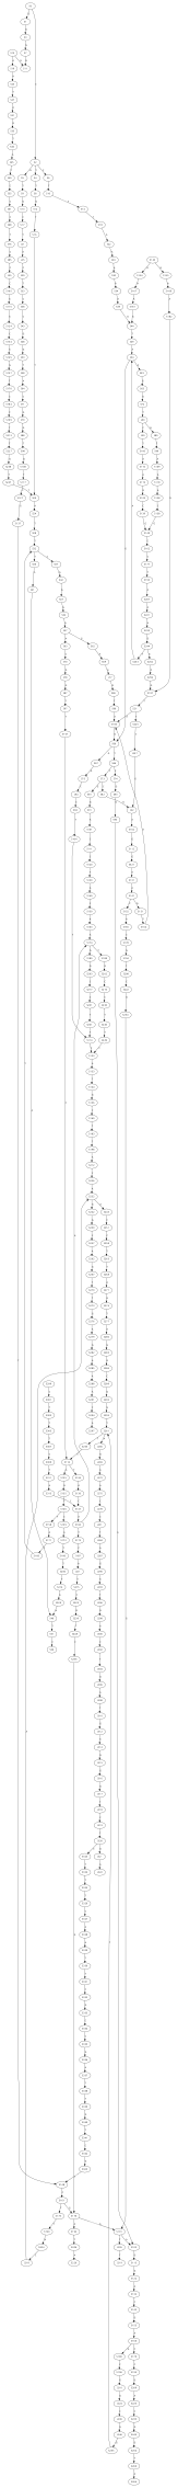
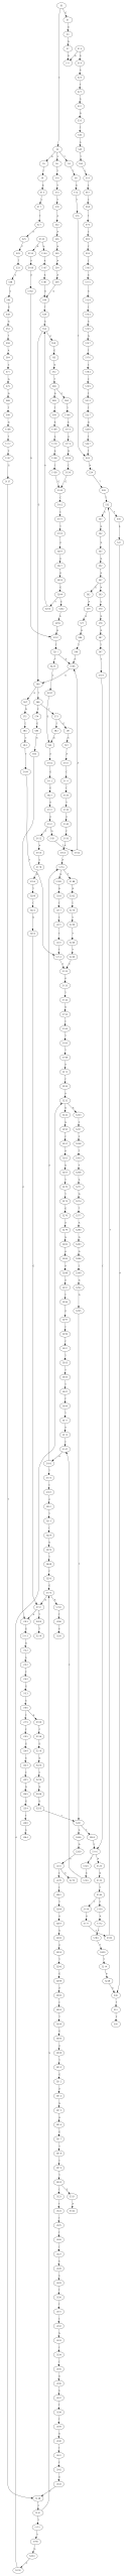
  strict digraph {
    fontname="Open Sans"
    node [fontname="Open Sans"]
    edge [fontname="Open Sans"]
    S0
    S1
    S2
    S3
    S4
    S5
    S6
    S7
    S8
    S9
    S10
    S11
    S12
    S13
    S14
    S16
    S17
    S18
    S15
    S19
    S20
    S21
    S22
    S23
    S24
    S25
    S26
    S27
    S28
    S29
    S30
    S31
    S32
    S33
    S34
    S35
    S36
    S37
    S38
    S39
    S40
    S41
    S42
    S43
    S44
    S45
    S46
    S47
    S48
    S49
    S50
    S51
    S52
    S53
    S54
    S55
    S56
    S57
    S58
    S59
    S60
    S61
    S62
    S63
    S64
    S65
    S66
    S67
    S68
    S69
    S70
    S71
    S72
    S73
    S74
    S75
    S76
    S77
    S78
    S79
    S80
    S81
    S82
    S83
    S84
    S85
    S86
    S87
    S88
    S89
    S90
    S91
    S92
    S93
    S94
    S95
    S96
    S97
    S98
    S99
    S100
    S101
    S102
    S103
    S104
    S105
    S106
    S107
    S108
    S109
    S110
    S111
    S112
    S113
    S114
    S115
    S116
    S117
    S118
    S119
    S120
    n122 [label=S521]
    S122
    S123
    S124
    S125
    S126
    S127
    S128
    S129
    S130
    S131
    S132
    S133
    S134
    S135
    S136
    S137
    S138
    S139
    S140
    S141
    S142
    S144
    S145
    S146
    S147
    S148
    S149
    S150
    S151
    S152
    S153
    S143
    S154
    S155
    S156
    S157
    S158
    S159
    S160
    S161
    S162
    S163
    S164
    S165
    S166
    S167
    S168
    S169
    S170
    S171
    S172
    S173
    S174
    S175
    S176
    S177
    S178
    S179
    S180
    S181
    S182
    S183
    S184
    S185
    S186
    S187
    S188
    S189
    S190
    S191
    S192
    S193
    S194
    S195
    S196
    S197
    S198
    S199
    S200
    S201
    S202
    S203
    S204
    S205
    S206
    S207
    S208
    S209
    S210
    S211
    S212
    S213
    S214
    S215
    S216
    S217
    S218
    S219
    S220
    S221
    S222
    S223
    S224
    S225
    S226
    S227
    S228
    S229
    S230
    S231
    S232
    S233
    S234
    S235
    S236
    S237
    S238
    S239
    S240
    S241
    S242
    S243
    S244
    S245
    S246
    S247
    n249 [label=S448]
    S249
    S250
    S251
    S252
    S253
    S254
    S255
    S256
    S257
    S258
    S259
    S260
    S261
    S262
    S263
    S264
    S265
    S266
    S267
    S268
    S269
    S270
    S271
    S272
    S273
    S274
    S275
    S276
    S277
    S278
    S279
    S280
    S281
    S282
    S283
    S284
    S285
    S286
    S287
    S288
    S289
    S290
    S291
    S292
    S293
    S294
    S295
    S296
    S297
    S298
    S299
    S300
    S301
    S302
    S303
    S304
    S305
    S306
    S307
    S308
    S309
    S310
    S311
    S312
    S313
    S314
    S315
    S316
    S317
    S318
    S319
    S320
    S321
    S323
    S322
    S324
    S325
    S326
    S327
    S328
    S329
    S330
    S331
    S332
    S333
    S334
    S335
    S336
    S337
    S338
    S339
    S340
    S341
    S342
    S343
    S0 -> S1 [label=G]
    S0 -> S2 [label=C]
    S1 -> S3 [label=G]
    S2 -> S4 [label=T]
    S2 -> S5 [label=G]
    S2 -> S6 [label=C]
    S3 -> S7 [label=G]
    S4 -> S8 [label=T]
    S5 -> S9 [label=T]
    S6 -> S10 [label=T]
    S7 -> S11 [label=G]
    S8 -> S12 [label=G]
    S9 -> S13 [label=G]
    S10 -> S14 [label=T]
    S12 -> S16 [label=T]
    S13 -> S17 [label=C]
    S14 -> S18 [label=T]
    S16 -> S20 [label=T]
    S17 -> S21 [label=T]
    S18 -> S22 [label=A]
    S15 -> S11 [label=G]
    S15 -> S19 [label=A]
    S19 -> S23 [label=A]
    S20 -> S24 [label=A]
    S21 -> S25 [label=A]
    S22 -> S26 [label=A]
    S23 -> S27 [label=T]
    S24 -> S28 [label=T]
    S25 -> S29 [label=C]
    S26 -> S30 [label=A]
    S27 -> S31 [label=A]
    S28 -> S32 [label=T]
    S29 -> S33 [label=T]
    S30 -> S34 [label=A]
    S31 -> S35 [label=G]
    S32 -> S36 [label=T]
    S32 -> S37 [label=C]
    S33 -> S38 [label=C]
    S34 -> S39 [label=A]
    S35 -> S40 [label=T]
    S36 -> S41 [label=A]
    S37 -> S42 [label=G]
    S38 -> S43 [label=C]
    S39 -> S44 [label=G]
    S40 -> S45 [label=A]
    S41 -> S46 [label=A]
    S42 -> S47 [label=G]
    S43 -> S48 [label=G]
    S44 -> S49 [label=T]
    S45 -> S50 [label=T]
    S46 -> S51 [label=T]
    S47 -> S52 [label=G]
    S48 -> S53 [label=G]
    S49 -> S54 [label=A]
    S50 -> S55 [label=C]
    S51 -> S56 [label=C]
    S52 -> S57 [label=A]
    S53 -> S58 [label=T]
    S54 -> S59 [label=A]
    S54 -> S60 [label=G]
    S55 -> S61 [label=C]
    S57 -> S62 [label=G]
    S57 -> S63 [label=A]
    S58 -> S64 [label=A]
    S59 -> S65 [label=G]
    S60 -> S66 [label=T]
    S60 -> S67 [label=G]
    S61 -> S68 [label=C]
    S62 -> S69 [label=A]
    S63 -> S70 [label=C]
    S64 -> S71 [label=C]
    S65 -> S72 [label=G]
    S66 -> S73 [label=T]
    S66 -> S74 [label=C]
    S67 -> S75 [label=G]
    S68 -> S76 [label=T]
    S69 -> S77 [label=A]
    S70 -> S78 [label=G]
    S71 -> S79 [label=G]
    S72 -> S80 [label=T]
    S73 -> S81 [label=G]
    S73 -> S82 [label=C]
    S74 -> S83 [label=G]
    S75 -> S84 [label=C]
    S76 -> S85 [label=C]
    S77 -> S86 [label=G]
    S78 -> S87 [label=G]
    S79 -> S88 [label=G]
    S80 -> S89 [label=G]
    S80 -> S90 [label=C]
    S81 -> S91 [label=G]
    S82 -> S92 [label=G]
    S83 -> S93 [label=G]
    S84 -> S94 [label=C]
    S85 -> S95 [label=C]
    S86 -> S96 [label=T]
    S87 -> S97 [label=T]
    S88 -> S98 [label=T]
    S89 -> S99 [label=T]
    S90 -> S100 [label=T]
    S91 -> S101 [label=A]
    S92 -> S102 [label=A]
    S93 -> S103 [label=A]
    S94 -> S104 [label=T]
    S95 -> S105 [label=C]
    S96 -> S106 [label=A]
    S97 -> S107 [label=T]
    S98 -> S108 [label=G]
    S99 -> S109 [label=A]
    S100 -> S110 [label=A]
    S101 -> S111 [label=C]
    S102 -> S112 [label=G]
    S103 -> S113 [label=G]
    S104 -> S114 [label=T]
    S105 -> S115 [label=A]
    S106 -> S60 [label=G]
    S107 -> S116 [label=C]
    S108 -> S117 [label=T]
    S109 -> S118 [label=A]
    S110 -> S119 [label=A]
    S111 -> S120 [label=C]
    S112 -> n122 [label=G]
    S113 -> S122 [label=G]
    S114 -> S123 [label=C]
    S115 -> S124 [label=A]
    S116 -> S125 [label=A]
    S116 -> S126 [label=T]
    S117 -> S127 [label=C]
    S118 -> S128 [label=A]
    S119 -> S129 [label=G]
    S120 -> S130 [label=T]
    n122 -> S131 [label=A]
    S122 -> S132 [label=A]
    S123 -> S133 [label=A]
    S124 -> S134 [label=C]
    S125 -> S135 [label=G]
    S126 -> S136 [label=A]
    S127 -> S137 [label=G]
    S128 -> S138 [label=C]
    S129 -> S139 [label=C]
    S130 -> S140 [label=A]
    S131 -> S141 [label=A]
    S132 -> S142 [label=C]
    S133 -> S144 [label=T]
    S134 -> S145 [label=A]
    S135 -> S146 [label=T]
    S136 -> S147 [label=C]
    S137 -> S148 [label=T]
    S138 -> S149 [label=G]
    S139 -> S149 [label=G]
    S140 -> S150 [label=C]
    S141 -> S151 [label=G]
    S141 -> S152 [label=C]
    S142 -> S153 [label=G]
    S144 -> S156 [label=G]
    S145 -> S157 [label=G]
    S146 -> S158 [label=T]
    S146 -> S159 [label=C]
    S147 -> S160 [label=A]
    S148 -> S161 [label=C]
    S149 -> S162 [label=C]
    S150 -> S163 [label=A]
    S151 -> S164 [label=T]
    S152 -> S165 [label=A]
    S153 -> S166 [label=A]
    S143 -> S154 [label=A]
    S143 -> S155 [label=G]
    S154 -> S167 [label=A]
    S155 -> S168 [label=A]
    S156 -> S169 [label=C]
    S157 -> S170 [label=T]
    S158 -> S171 [label=A]
    S159 -> S172 [label=A]
    S160 -> S173 [label=T]
    S160 -> S174 [label=A]
    S161 -> S175 [label=T]
    S161 -> S176 [label=G]
    S162 -> S177 [label=C]
    S163 -> S174 [label=A]
    S164 -> S106 [label=A]
    S165 -> S178 [label=C]
    S166 -> S179 [label=C]
    S166 -> S180 [label=G]
    S167 -> S181 [label=A]
    S168 -> S182 [label=A]
    S169 -> S183 [label=T]
    S170 -> S184 [label=C]
    S171 -> S185 [label=T]
    S172 -> S186 [label=T]
    S173 -> S187 [label=C]
    S174 -> S188 [label=T]
    S174 -> S189 [label=G]
    S175 -> S190 [label=T]
    S176 -> S191 [label=G]
    S176 -> S192 [label=A]
    S177 -> S193 [label=T]
    S178 -> S194 [label=G]
    S179 -> S195 [label=C]
    S180 -> S196 [label=C]
    S181 -> S44 [label=G]
    S182 -> S197 [label=G]
    S183 -> S198 [label=T]
    S184 -> S199 [label=C]
    S185 -> S32 [label=T]
    S186 -> S200 [label=T]
    S187 -> S201 [label=A]
    S188 -> S202 [label=G]
    S189 -> S203 [label=G]
    S190 -> S204 [label=A]
    S191 -> S103 [label=A]
    S191 -> S205 [label=T]
    S192 -> S206 [label=T]
    S193 -> S207 [label=A]
    S194 -> S208 [label=T]
    S195 -> S209 [label=G]
    S196 -> S210 [label=G]
    S197 -> S211 [label=T]
    S198 -> S212 [label=A]
    S199 -> S213 [label=T]
    S200 -> S214 [label=T]
    S201 -> S215 [label=T]
    S202 -> S216 [label=C]
    S203 -> S217 [label=C]
    S204 -> S218 [label=C]
    S205 -> S219 [label=T]
    S206 -> S220 [label=A]
    S207 -> S221 [label=A]
    S208 -> S222 [label=C]
    S209 -> S223 [label=A]
    S210 -> S224 [label=G]
    S211 -> S106 [label=A]
    S211 -> S225 [label=T]
    S212 -> S226 [label=C]
    S213 -> S227 [label=T]
    S214 -> S228 [label=A]
    S215 -> S229 [label=C]
    S216 -> S230 [label=C]
    S217 -> S231 [label=C]
    S218 -> S232 [label=A]
    S221 -> S233 [label=A]
    S222 -> S234 [label=G]
    S223 -> S235 [label=C]
    S224 -> S236 [label=C]
    S225 -> S237 [label=C]
    S226 -> S232 [label=A]
    S227 -> S238 [label=G]
    S228 -> S46 [label=A]
    S229 -> S239 [label=G]
    S230 -> S240 [label=T]
    S231 -> S241 [label=T]
    S232 -> S242 [label=G]
    S232 -> S243 [label=A]
    S233 -> S244 [label=G]
    S234 -> S191 [label=G]
    S235 -> S245 [label=G]
    S236 -> S246 [label=G]
    S237 -> S92 [label=G]
    S238 -> S247 [label=T]
    S239 -> n249 [label=T]
    S240 -> S249 [label=T]
    S241 -> S114 [label=T]
    S242 -> S250 [label=G]
    S243 -> S251 [label=C]
    S244 -> S252 [label=A]
    S244 -> S253 [label=T]
    S245 -> S254 [label=G]
    S246 -> S255 [label=G]
    S247 -> S20 [label=T]
    n249 -> S256 [label=C]
    S249 -> S123 [label=C]
    S250 -> S257 [label=C]
    S251 -> S258 [label=C]
    S252 -> S259 [label=A]
    S253 -> S54 [label=A]
    S254 -> S260 [label=T]
    S255 -> S261 [label=T]
    S256 -> S176 [label=G]
    S257 -> S262 [label=A]
    S258 -> S263 [label=T]
    S259 -> S197 [label=G]
    S260 -> S264 [label=A]
    S261 -> S265 [label=T]
    S261 -> S266 [label=A]
    S262 -> S267 [label=G]
    S263 -> S268 [label=T]
    S265 -> S116 [label=C]
    S266 -> S269 [label=G]
    S267 -> S270 [label=T]
    S268 -> S271 [label=A]
    S269 -> S272 [label=A]
    S270 -> S273 [label=T]
    S271 -> S274 [label=G]
    S272 -> S275 [label=A]
    S273 -> S276 [label=G]
    S274 -> S277 [label=T]
-   S275 -> S278 [label=C]
+   S272 -> S278 [label=C]
    S276 -> S279 [label=A]
    S277 -> S280 [label=A]
    S278 -> S281 [label=C]
    S279 -> S282 [label=G]
    S280 -> S283 [label=G]
    S281 -> S284 [label=T]
    S282 -> S285 [label=A]
    S283 -> S286 [label=G]
    S284 -> S287 [label=A]
    S285 -> S288 [label=A]
    S286 -> S289 [label=C]
    S287 -> S290 [label=G]
    S288 -> S291 [label=A]
    S289 -> S292 [label=G]
    S290 -> S293 [label=A]
    S291 -> S294 [label=C]
    S292 -> S295 [label=G]
    S293 -> S296 [label=T]
    S294 -> S297 [label=A]
    S295 -> S261 [label=T]
    S296 -> S298 [label=G]
+   S297 -> S299 [label=C]
    S298 -> S300 [label=A]
    S299 -> S301 [label=C]
    S300 -> S302 [label=C]
    S301 -> S303 [label=T]
    S302 -> S304 [label=T]
    S303 -> S305 [label=T]
    S304 -> S306 [label=G]
    S305 -> S307 [label=T]
    S306 -> S308 [label=A]
    S307 -> S309 [label=C]
    S308 -> S310 [label=T]
    S309 -> S311 [label=T]
    S310 -> S312 [label=G]
    S311 -> S313 [label=A]
    S312 -> S314 [label=A]
    S313 -> S147 [label=C]
    S314 -> S315 [label=G]
    S315 -> S316 [label=G]
    S316 -> S317 [label=G]
    S317 -> S318 [label=T]
    S318 -> S319 [label=C]
    S319 -> S320 [label=T]
    S320 -> S321 [label=G]
    S320 -> S323 [label=C]
    S321 -> S322 [label=A]
    S323 -> S324 [label=T]
    S324 -> S325 [label=T]
    S325 -> S326 [label=T]
    S326 -> S327 [label=C]
    S327 -> S328 [label=A]
    S328 -> S329 [label=A]
    S329 -> S330 [label=T]
    S330 -> S331 [label=T]
    S331 -> S332 [label=C]
    S332 -> S333 [label=G]
    S333 -> S334 [label=C]
    S334 -> S335 [label=C]
    S335 -> S336 [label=G]
    S336 -> S337 [label=A]
    S337 -> S338 [label=T]
    S338 -> S339 [label=T]
    S339 -> S340 [label=G]
    S340 -> S341 [label=T]
    S341 -> S342 [label=C]
    S342 -> S343 [label=G]
    S343 -> S148 [label=T]
  }
